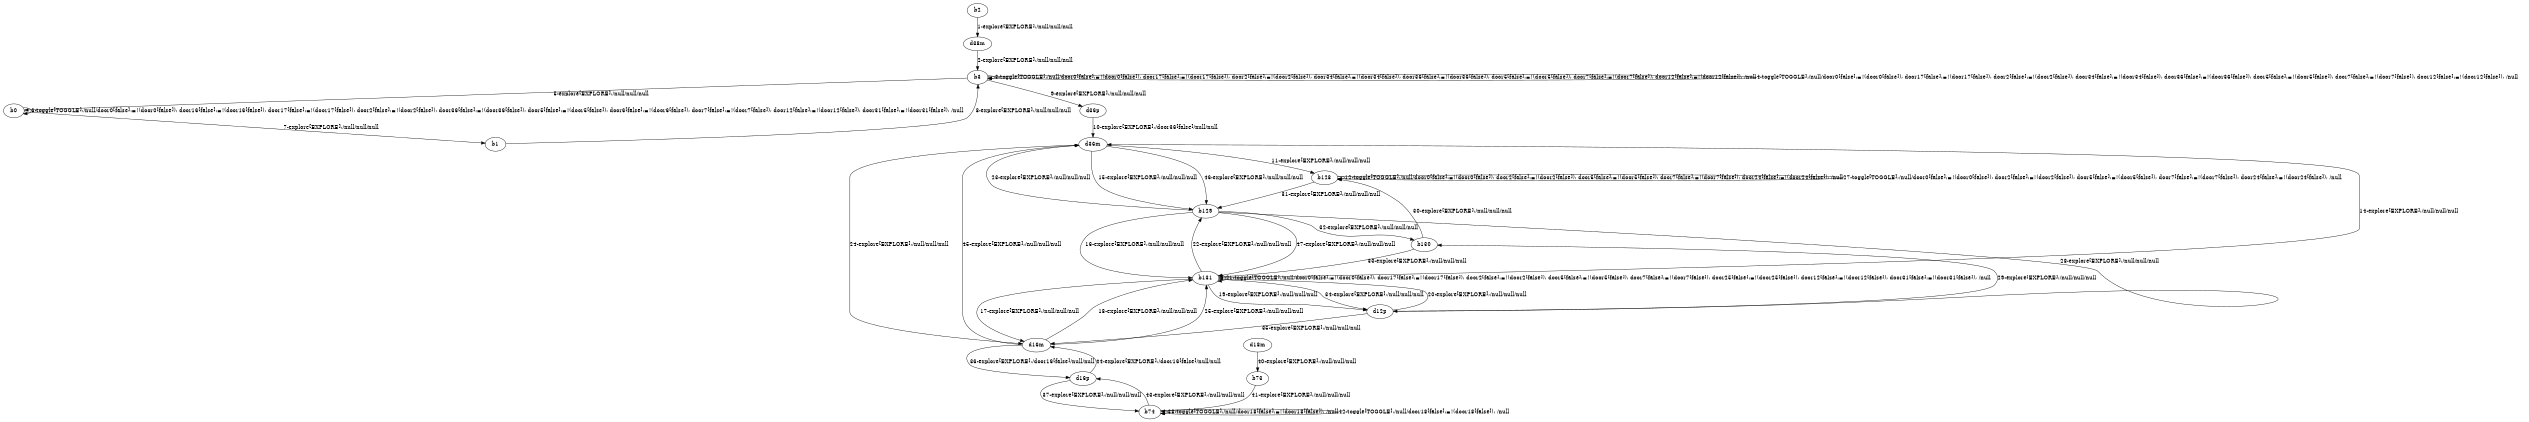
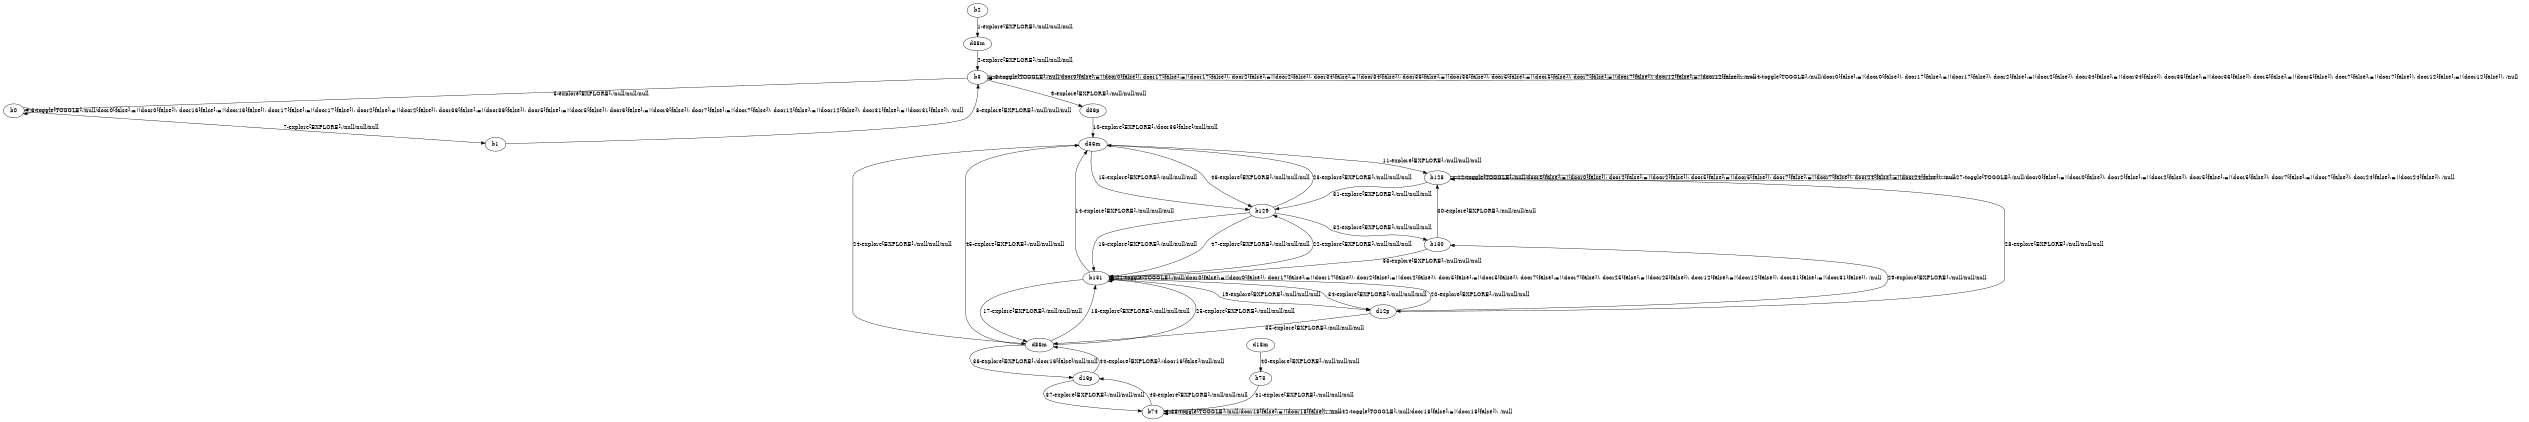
  digraph {
    b2
    d38m
    b3
    b0
    d36p
    b1
    d36m
    b128
    b129
-   d16m
+   d16m [label=d86m]
    d12p
    b131
    b130
    d16p
    b74
    d18m
    b73
    b2 -> d38m [label="1-explore[EXPLORE];/null/null/null"]
    d38m -> b3 [label="2-explore[EXPLORE];/null/null/null"]
    b3 -> b3 [label="3-toggle[TOGGLE];/null/door0[false]:=!(door0[false]); door17[false]:=!(door17[false]); door2[false]:=!(door2[false]); door34[false]:=!(door34[false]); door36[false]:=!(door36[false]); door5[false]:=!(door5[false]); door7[false]:=!(door7[false]); door12[false]:=!(door12[false]); /null"]
    b3 -> b3 [label="4-toggle[TOGGLE];/null/door0[false]:=!(door0[false]); door17[false]:=!(door17[false]); door2[false]:=!(door2[false]); door34[false]:=!(door34[false]); door36[false]:=!(door36[false]); door5[false]:=!(door5[false]); door7[false]:=!(door7[false]); door12[false]:=!(door12[false]); /null"]
    b3 -> b0 [label="5-explore[EXPLORE];/null/null/null"]
    b3 -> d36p [label="9-explore[EXPLORE];/null/null/null"]
    b0 -> b0 [label="6-toggle[TOGGLE];/null/door0[false]:=!(door0[false]); door16[false]:=!(door16[false]); door17[false]:=!(door17[false]); door2[false]:=!(door2[false]); door36[false]:=!(door36[false]); door5[false]:=!(door5[false]); door6[false]:=!(door6[false]); door7[false]:=!(door7[false]); door12[false]:=!(door12[false]); door31[false]:=!(door31[false]); /null"]
    b0 -> b1 [label="7-explore[EXPLORE];/null/null/null"]
    d36p -> d36m [label="10-explore[EXPLORE];/door36[false]/null/null"]
    b1 -> b3 [label="8-explore[EXPLORE];/null/null/null"]
    d36m -> b128 [label="11-explore[EXPLORE];/null/null/null"]
    d36m -> b129 [label="15-explore[EXPLORE];/null/null/null"]
    d36m -> b129 [label="46-explore[EXPLORE];/null/null/null"]
    d36m -> d16m [label="24-explore[EXPLORE];/null/null/null"]
    b128 -> b128 [label="12-toggle[TOGGLE];/null/door0[false]:=!(door0[false]); door2[false]:=!(door2[false]); door5[false]:=!(door5[false]); door7[false]:=!(door7[false]); door24[false]:=!(door24[false]); /null"]
    b128 -> b128 [label="27-toggle[TOGGLE];/null/door0[false]:=!(door0[false]); door2[false]:=!(door2[false]); door5[false]:=!(door5[false]); door7[false]:=!(door7[false]); door24[false]:=!(door24[false]); /null"]
    b128 -> b129 [label="31-explore[EXPLORE];/null/null/null"]
-   b129 -> d12p [label="28-explore[EXPLORE];/null/null/null"]
+   b128 -> d12p [label="28-explore[EXPLORE];/null/null/null"]
    b129 -> d36m [label="23-explore[EXPLORE];/null/null/null"]
    b129 -> b131 [label="16-explore[EXPLORE];/null/null/null"]
    b129 -> b131 [label="47-explore[EXPLORE];/null/null/null"]
    b129 -> b130 [label="32-explore[EXPLORE];/null/null/null"]
    d16m -> d36m [label="45-explore[EXPLORE];/null/null/null"]
    d16m -> b131 [label="18-explore[EXPLORE];/null/null/null"]
    d16m -> b131 [label="25-explore[EXPLORE];/null/null/null"]
    d16m -> d16p [label="36-explore[EXPLORE];/door16[false]/null/null"]
    d12p -> d16m [label="35-explore[EXPLORE];/null/null/null"]
    d12p -> b131 [label="20-explore[EXPLORE];/null/null/null"]
    d12p -> b130 [label="29-explore[EXPLORE];/null/null/null"]
    b131 -> d36m [label="14-explore[EXPLORE];/null/null/null"]
    b131 -> b129 [label="22-explore[EXPLORE];/null/null/null"]
    b131 -> d16m [label="17-explore[EXPLORE];/null/null/null"]
    b131 -> d12p [label="19-explore[EXPLORE];/null/null/null"]
    b131 -> d12p [label="34-explore[EXPLORE];/null/null/null"]
    b131 -> b131 [label="21-toggle[TOGGLE];/null/door0[false]:=!(door0[false]); door17[false]:=!(door17[false]); door2[false]:=!(door2[false]); door5[false]:=!(door5[false]); door7[false]:=!(door7[false]); door25[false]:=!(door25[false]); door12[false]:=!(door12[false]); door31[false]:=!(door31[false]); /null"]
    b130 -> b128 [label="30-explore[EXPLORE];/null/null/null"]
    b130 -> b131 [label="33-explore[EXPLORE];/null/null/null"]
    d16p -> d16m [label="44-explore[EXPLORE];/door16[false]/null/null"]
    d16p -> b74 [label="37-explore[EXPLORE];/null/null/null"]
    b74 -> d16p [label="43-explore[EXPLORE];/null/null/null"]
    b74 -> b74 [label="38-toggle[TOGGLE];/null/door18[false]:=!(door18[false]); /null"]
    b74 -> b74 [label="42-toggle[TOGGLE];/null/door18[false]:=!(door18[false]); /null"]
    d18m -> b73 [label="40-explore[EXPLORE];/null/null/null"]
    b73 -> b74 [label="41-explore[EXPLORE];/null/null/null"]
  }
